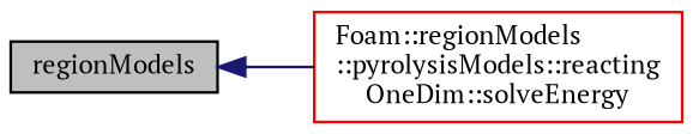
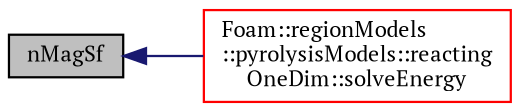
  digraph {
    rankdir=LR
    fontname="PT Serif"
    node [fontname="PT Serif" fontsize=10 shape=record]
-   n1 [color=black fillcolor=grey75 fontcolor=black height=0.2 label=regionModels style=filled width=0.4]
+   n1 [color=black fillcolor=grey75 fontcolor=black height=0.2 label=nMagSf style=filled width=0.4]
    n2 [color=red height=0.2 label="Foam::regionModels\l::pyrolysisModels::reacting\lOneDim::solveEnergy" width=0.4]
    n1 -> n2 [color=midnightblue dir=back fontname="PT Serif" fontsize=10 labelfontname=FreeSans labelfontsize=10 style=solid]
  }
